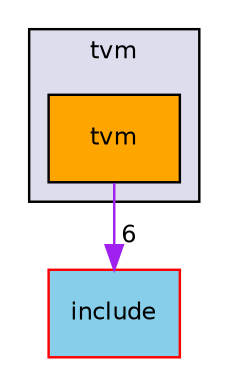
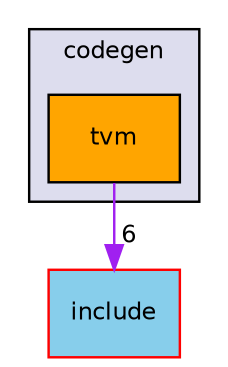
  digraph {
    compound=true
    node [fontname=Helvetica fontsize=10 shape=box style=filled]
    n1 [fillcolor=orange label=tvm pencolor=black]
    n2 [color=red fillcolor=skyblue label=include]
    subgraph cluster_1 {
      bgcolor="#ddddee"
      fontname=Helvetica
      fontsize=10
-     label=tvm
+     label=codegen
      pencolor=black
      n1
    }
    n1 -> n2 [headlabel=6 labeldistance=1.5 labelfontname=Helvetica labelfontsize=10 color=purple]
  }
